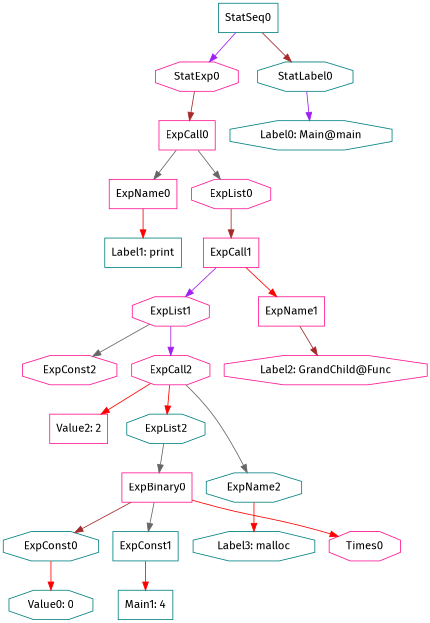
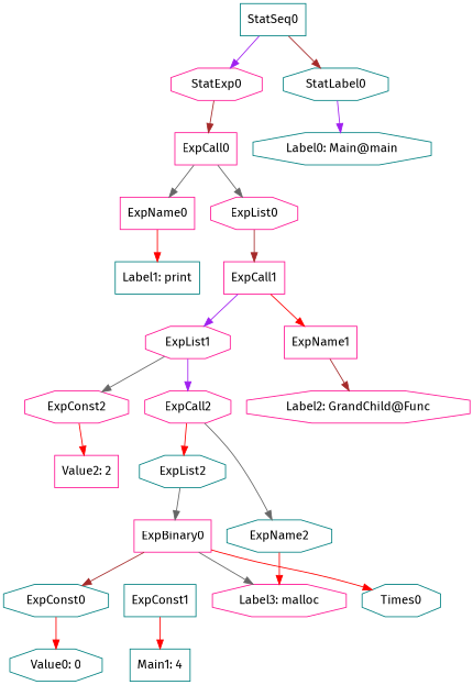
  digraph {
    fontname="Fira Sans"
    ordering=out
    node [color=deeppink fontname="Fira Sans" shape=octagon]
    edge [color=red fontname="Fira Sans"]
    "Value2: 2" [shape=box]
    ExpConst2
    ExpCall0 [shape=box]
    StatExp0
    ExpName0 [shape=box]
    ExpList0
    "Label1: print" [color=teal shape=box]
    ExpCall1 [shape=box]
    ExpList2 [color=teal]
    ExpBinary0 [shape=box]
    ExpConst0 [color=teal]
    ExpConst1 [color=teal shape=box]
-   Times0
+   Times0 [color=teal]
    "Value0: 0" [color=teal]
    n15 [color=teal label="Main1: 4" shape=box]
    StatSeq0 [color=teal shape=box]
    StatLabel0 [color=teal]
    "Label0: Main@main" [color=teal]
    ExpCall2
    ExpName2 [color=teal]
-   "Label3: malloc" [color=teal]
+   "Label3: malloc"
    ExpList1
    ExpName1 [shape=box]
    "Label2: GrandChild@Func"
-   ExpCall2 -> "Value2: 2"
+   ExpConst2 -> "Value2: 2"
    ExpCall0 -> ExpName0 [color=gray40]
    ExpCall0 -> ExpList0 [color=gray40]
    StatExp0 -> ExpCall0 [color=brown]
    ExpName0 -> "Label1: print"
    ExpList0 -> ExpCall1 [color=brown]
    ExpCall1 -> ExpList1 [color=purple]
    ExpCall1 -> ExpName1
    ExpList2 -> ExpBinary0 [color=gray40]
    ExpBinary0 -> ExpConst0 [color=brown]
-   ExpBinary0 -> ExpConst1 [color=gray40]
+   ExpBinary0 -> "Label3: malloc" [color=gray40]
    ExpBinary0 -> Times0
    ExpConst0 -> "Value0: 0"
    ExpConst1 -> n15
    StatSeq0 -> StatExp0 [color=purple]
    StatSeq0 -> StatLabel0 [color=brown]
    StatLabel0 -> "Label0: Main@main" [color=purple]
    ExpCall2 -> ExpList2
    ExpCall2 -> ExpName2 [color=gray40]
    ExpName2 -> "Label3: malloc"
    ExpList1 -> ExpConst2 [color=gray40]
    ExpList1 -> ExpCall2 [color=purple]
    ExpName1 -> "Label2: GrandChild@Func" [color=brown]
  }
